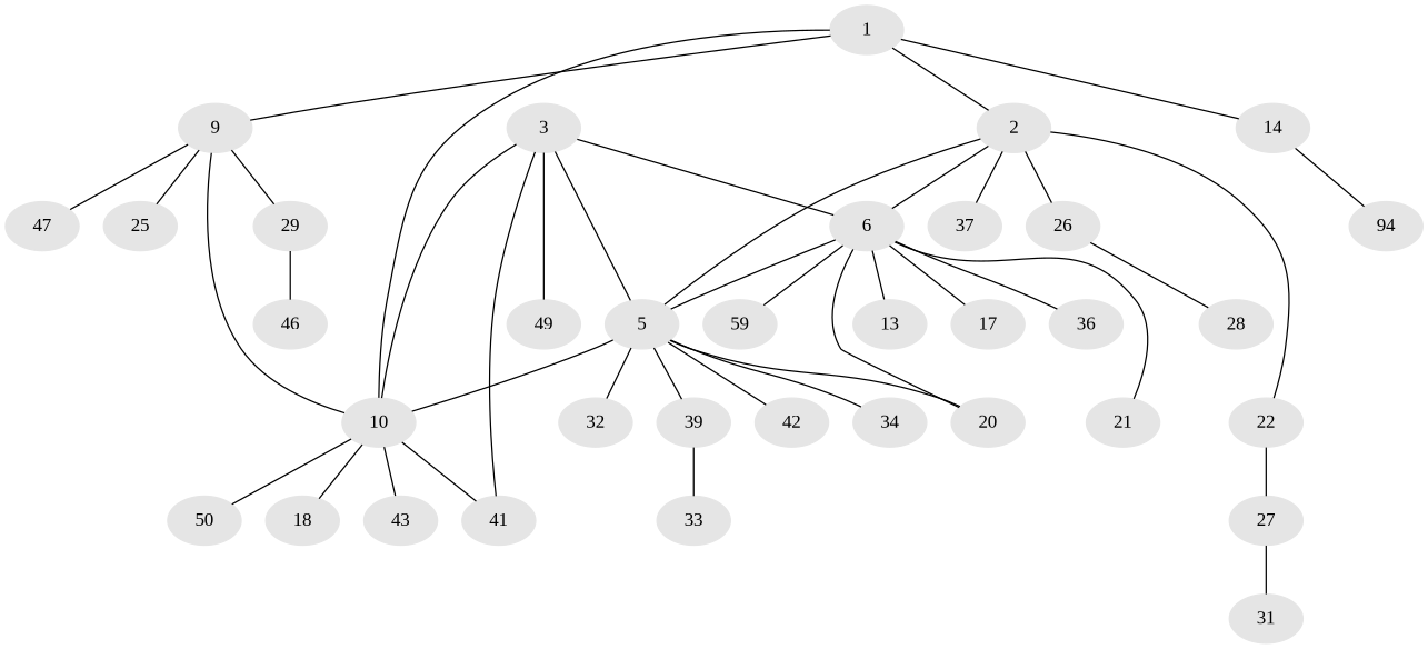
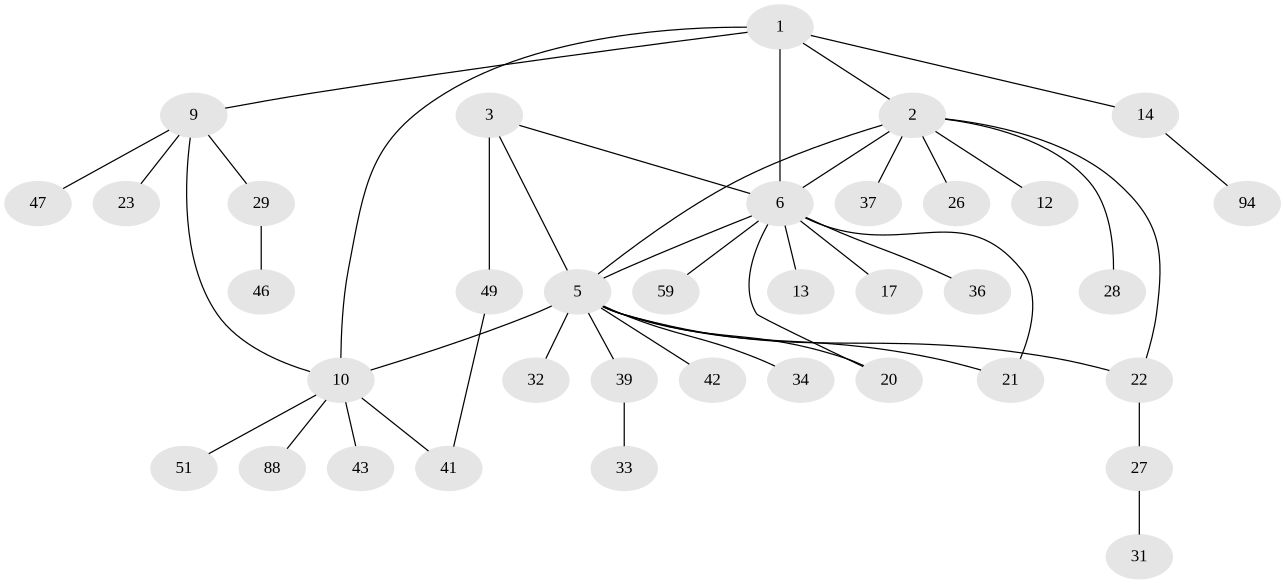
  graph {
    fontname="Liberation Serif"
    node [color=gray90 fontname="Liberation Serif" style=filled]
    edge [fontname="Liberation Serif"]
    1 [super="+7"]
    2 [super="+30"]
    n3 [label=6 super="+8"]
    9 [super="+15"]
    10 [super="+11"]
    14 [super="+40"]
    5 [super="+6"]
+   12
    22 [super="+35"]
    26
    28
    37
    13
    17
    20 [super="+23"]
    21 [super="+38"]
    36 [super="+48"]
    n18 [label=59]
-   25
+   25 [label=23]
    29
    47
    41 [super="+45"]
-   18
+   18 [label=88]
    43
-   50
+   50 [label=51]
    n26 [label=94]
    32
    34
    39
    42
    27
    3 [super="+19"]
    49
    33
    46
    31 [super="+44"]
    1 -- 2
+   1 -- n3
    1 -- 9
    1 -- 10
    1 -- 14
    2 -- n3
    2 -- 5
+   2 -- 12
    2 -- 22
    2 -- 26
-   26 -- 28
+   2 -- 28
    2 -- 37
    n3 -- 5
    n3 -- 13
    n3 -- 17
    n3 -- 20
    n3 -- 21
    n3 -- 36
    n3 -- n18
    9 -- 10
    9 -- 25
    9 -- 29
    9 -- 47
    10 -- 41
    10 -- 18
    10 -- 43
    10 -- 50
    14 -- n26
    5 -- 10
+   5 -- 22
    5 -- 20
+   5 -- 21
    5 -- 32
    5 -- 34
    5 -- 39
    5 -- 42
    22 -- 27
    29 -- 46
    39 -- 33
    27 -- 31
    3 -- n3
-   3 -- 10
    3 -- 5
-   3 -- 41
+   49 -- 41
    3 -- 49
  }
